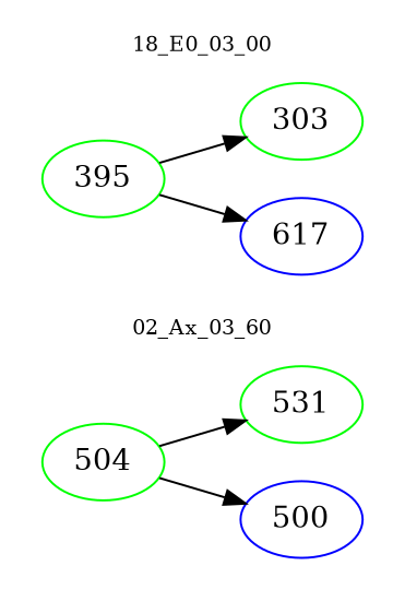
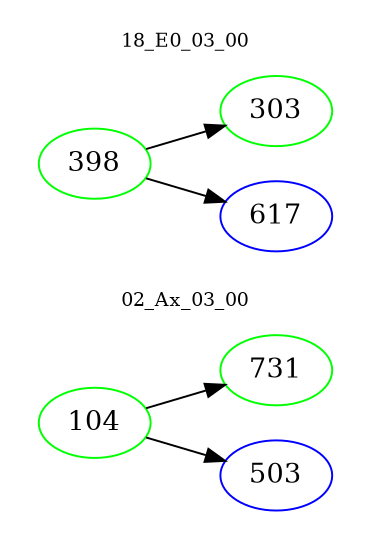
  digraph {
    rankdir=LR
    node [color=green]
    edge [color=black]
-   n1 [label=504]
-   n2 [color=blue label=500]
-   n3 [label=531]
-   n4 [label=395]
+   n1 [label=104]
+   n2 [color=blue label=503]
+   n3 [label=731]
+   n4 [label=398]
    n5 [color=blue label=617]
    n6 [label=303]
    subgraph cluster_1 {
      color=white
      fontsize=10
-     label="02_Ax_03_60"
+     label="02_Ax_03_00"
      n1
      n2
      n3
    }
    subgraph cluster_2 {
      color=white
      fontsize=10
      label="18_E0_03_00"
      n4
      n5
      n6
    }
    n1 -> n2
    n1 -> n3
    n4 -> n5
    n4 -> n6
  }
